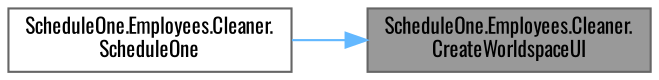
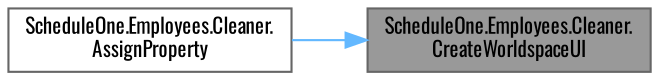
  digraph {
    rankdir=RL
    fontname=Oswald
    node [fontname=Oswald fontsize=10 shape=box style=filled]
    n1 [color=gray40 fillcolor=grey60 fontcolor=black height=0.2 label="ScheduleOne.Employees.Cleaner.\lCreateWorldspaceUI" width=0.4]
-   n2 [color=grey40 fillcolor=white height=0.2 label="ScheduleOne.Employees.Cleaner.\lScheduleOne" width=0.4]
+   n2 [color=grey40 fillcolor=white height=0.2 label="ScheduleOne.Employees.Cleaner.\lAssignProperty" width=0.4]
    n1 -> n2 [color=steelblue1 dir=back fontname=Oswald fontsize=10 labelfontname=Helvetica labelfontsize=10 style=solid]
  }
